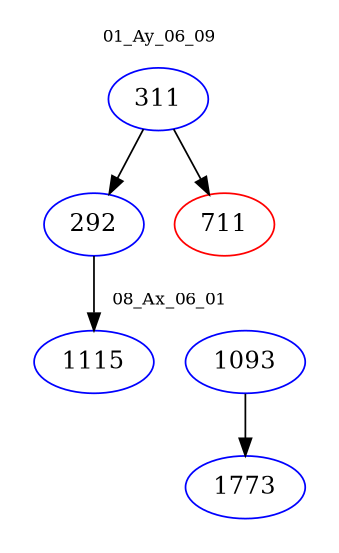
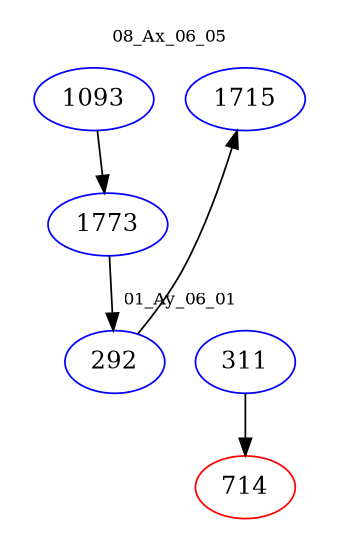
  digraph {
    node [color=blue]
    edge [color=black]
    n1 [label=1093]
-   n2 [label=1115]
+   n2 [label=1715]
    n3 [label=1773]
    n4 [label=311]
    n5 [label=292]
-   n6 [color=red label=711]
+   n6 [color=red label=714]
    subgraph cluster_1 {
      color=white
      fontsize=10
-     label="08_Ax_06_01"
+     label="08_Ax_06_05"
      n1
      n2
      n3
    }
    subgraph cluster_2 {
      color=white
      fontsize=10
-     label="01_Ay_06_09"
+     label="01_Ay_06_01"
      n4
      n5
      n6
    }
    n1 -> n3
-   n4 -> n5
+   n3 -> n5
    n4 -> n6
    n5 -> n2
  }
